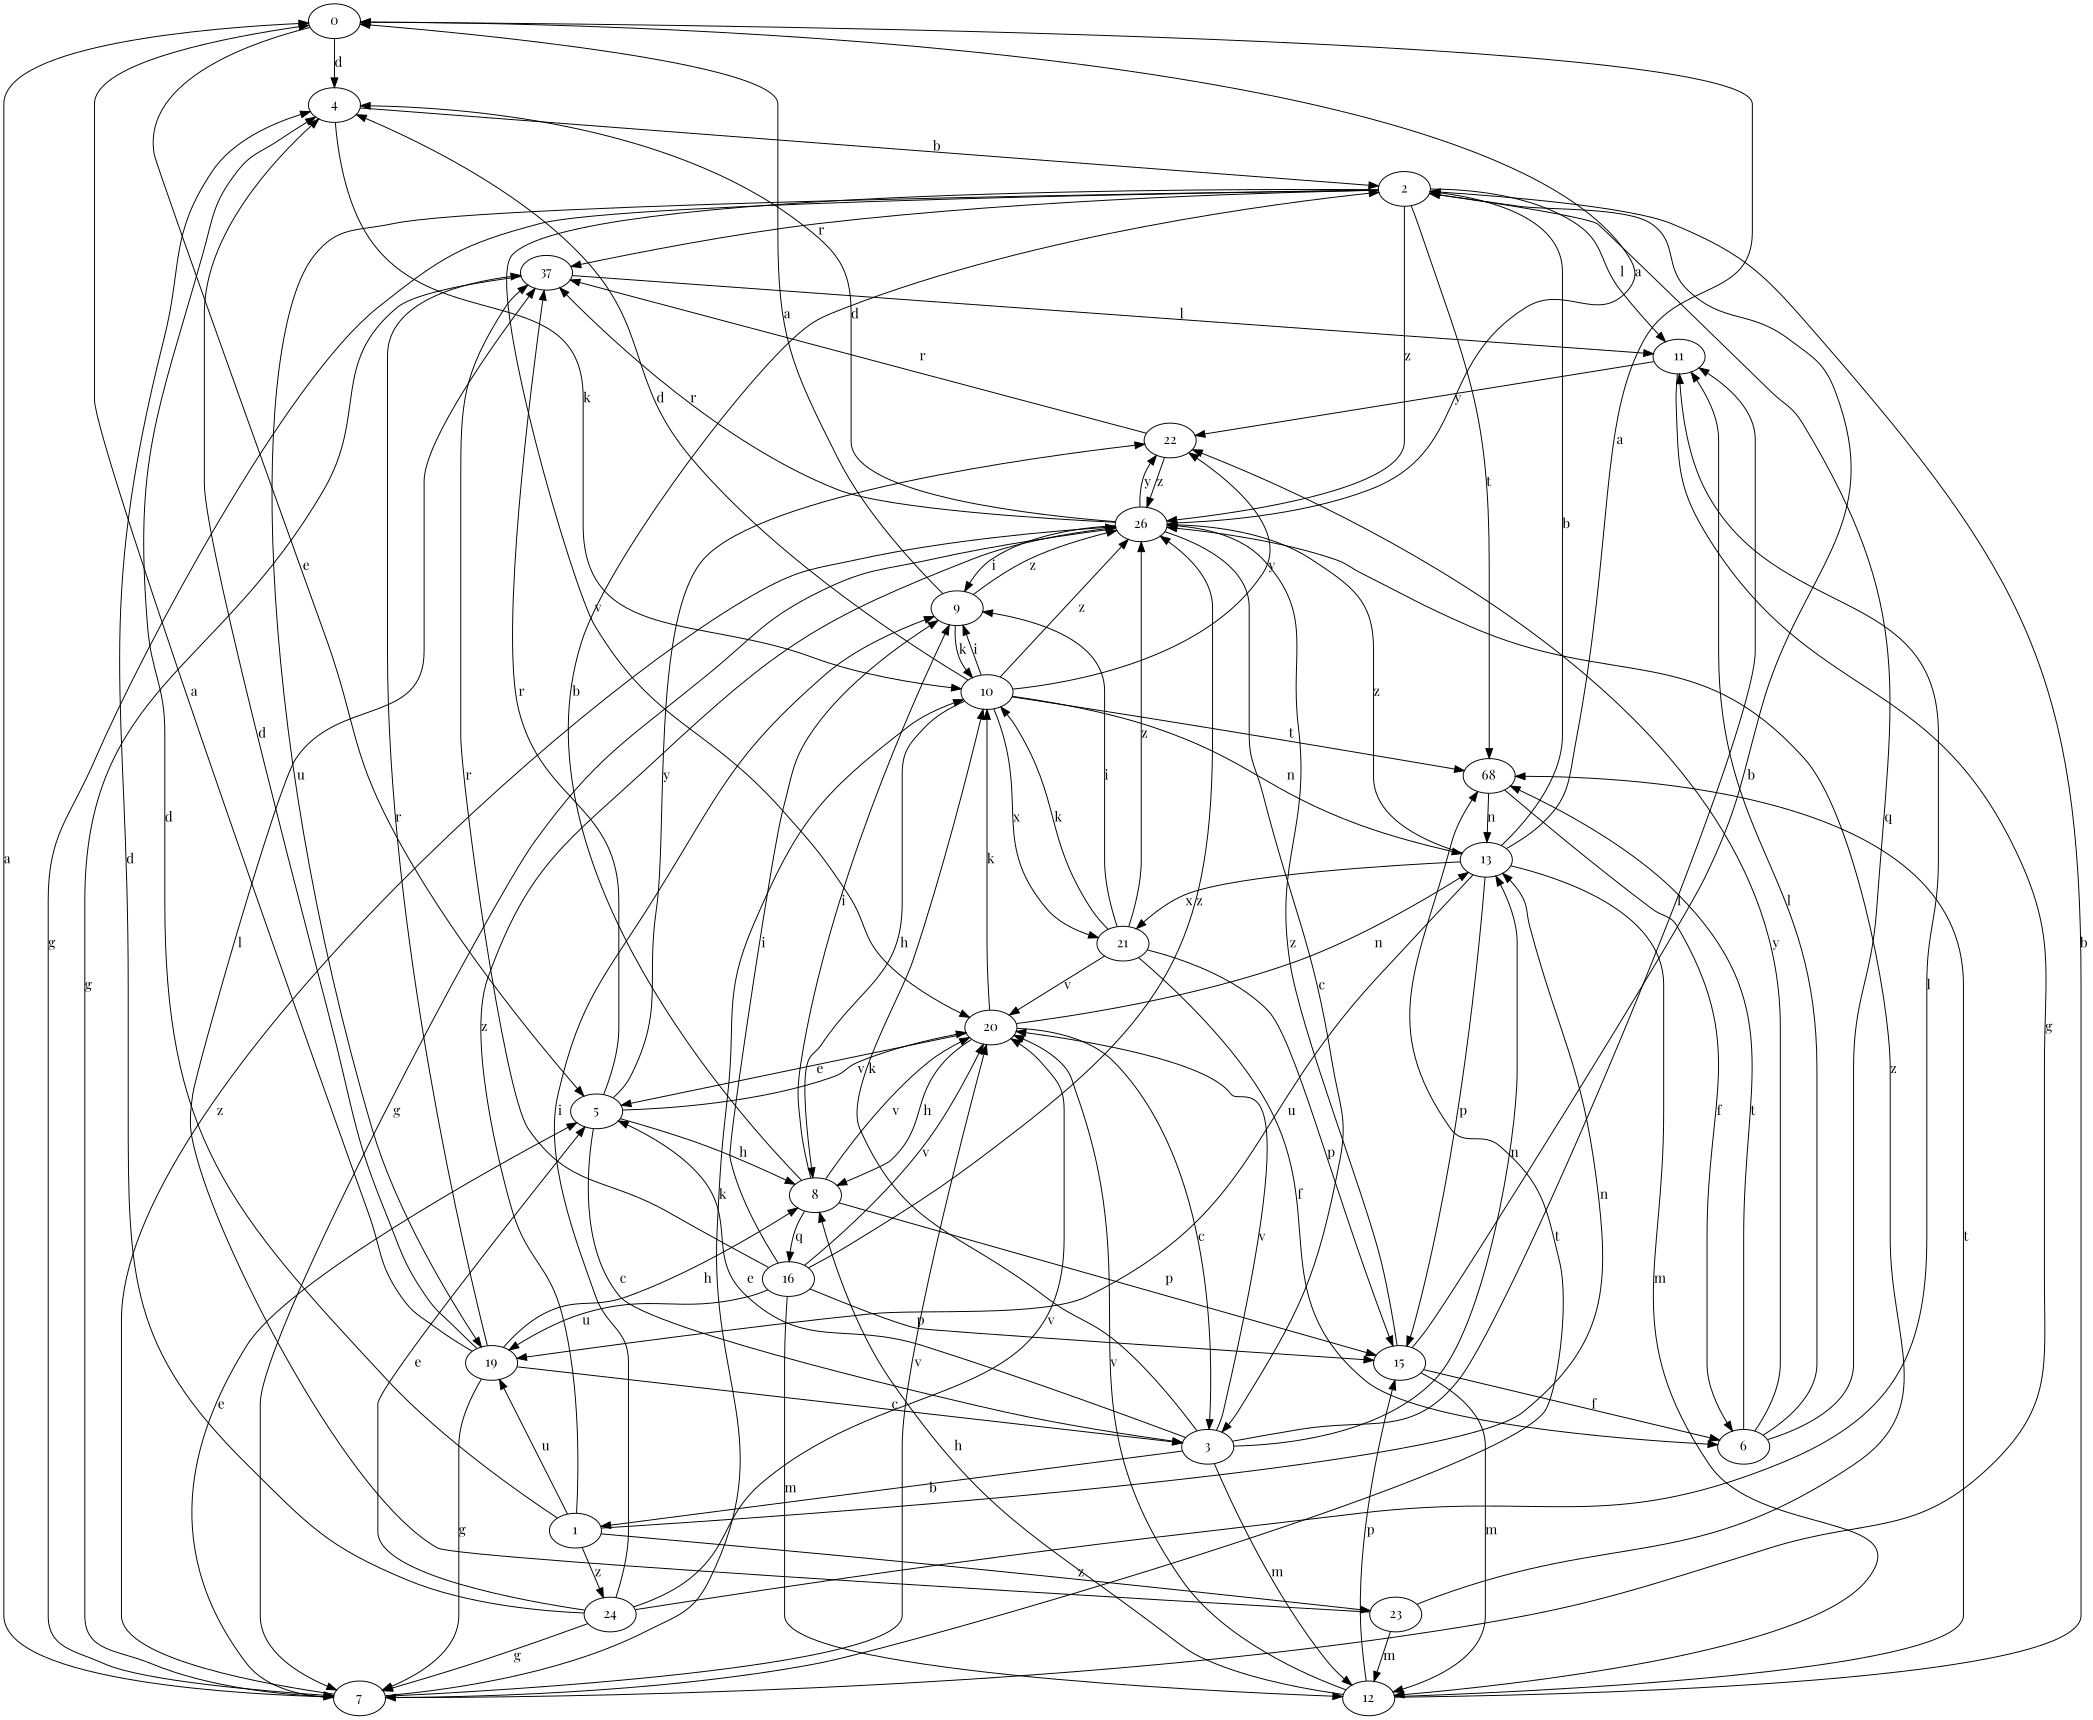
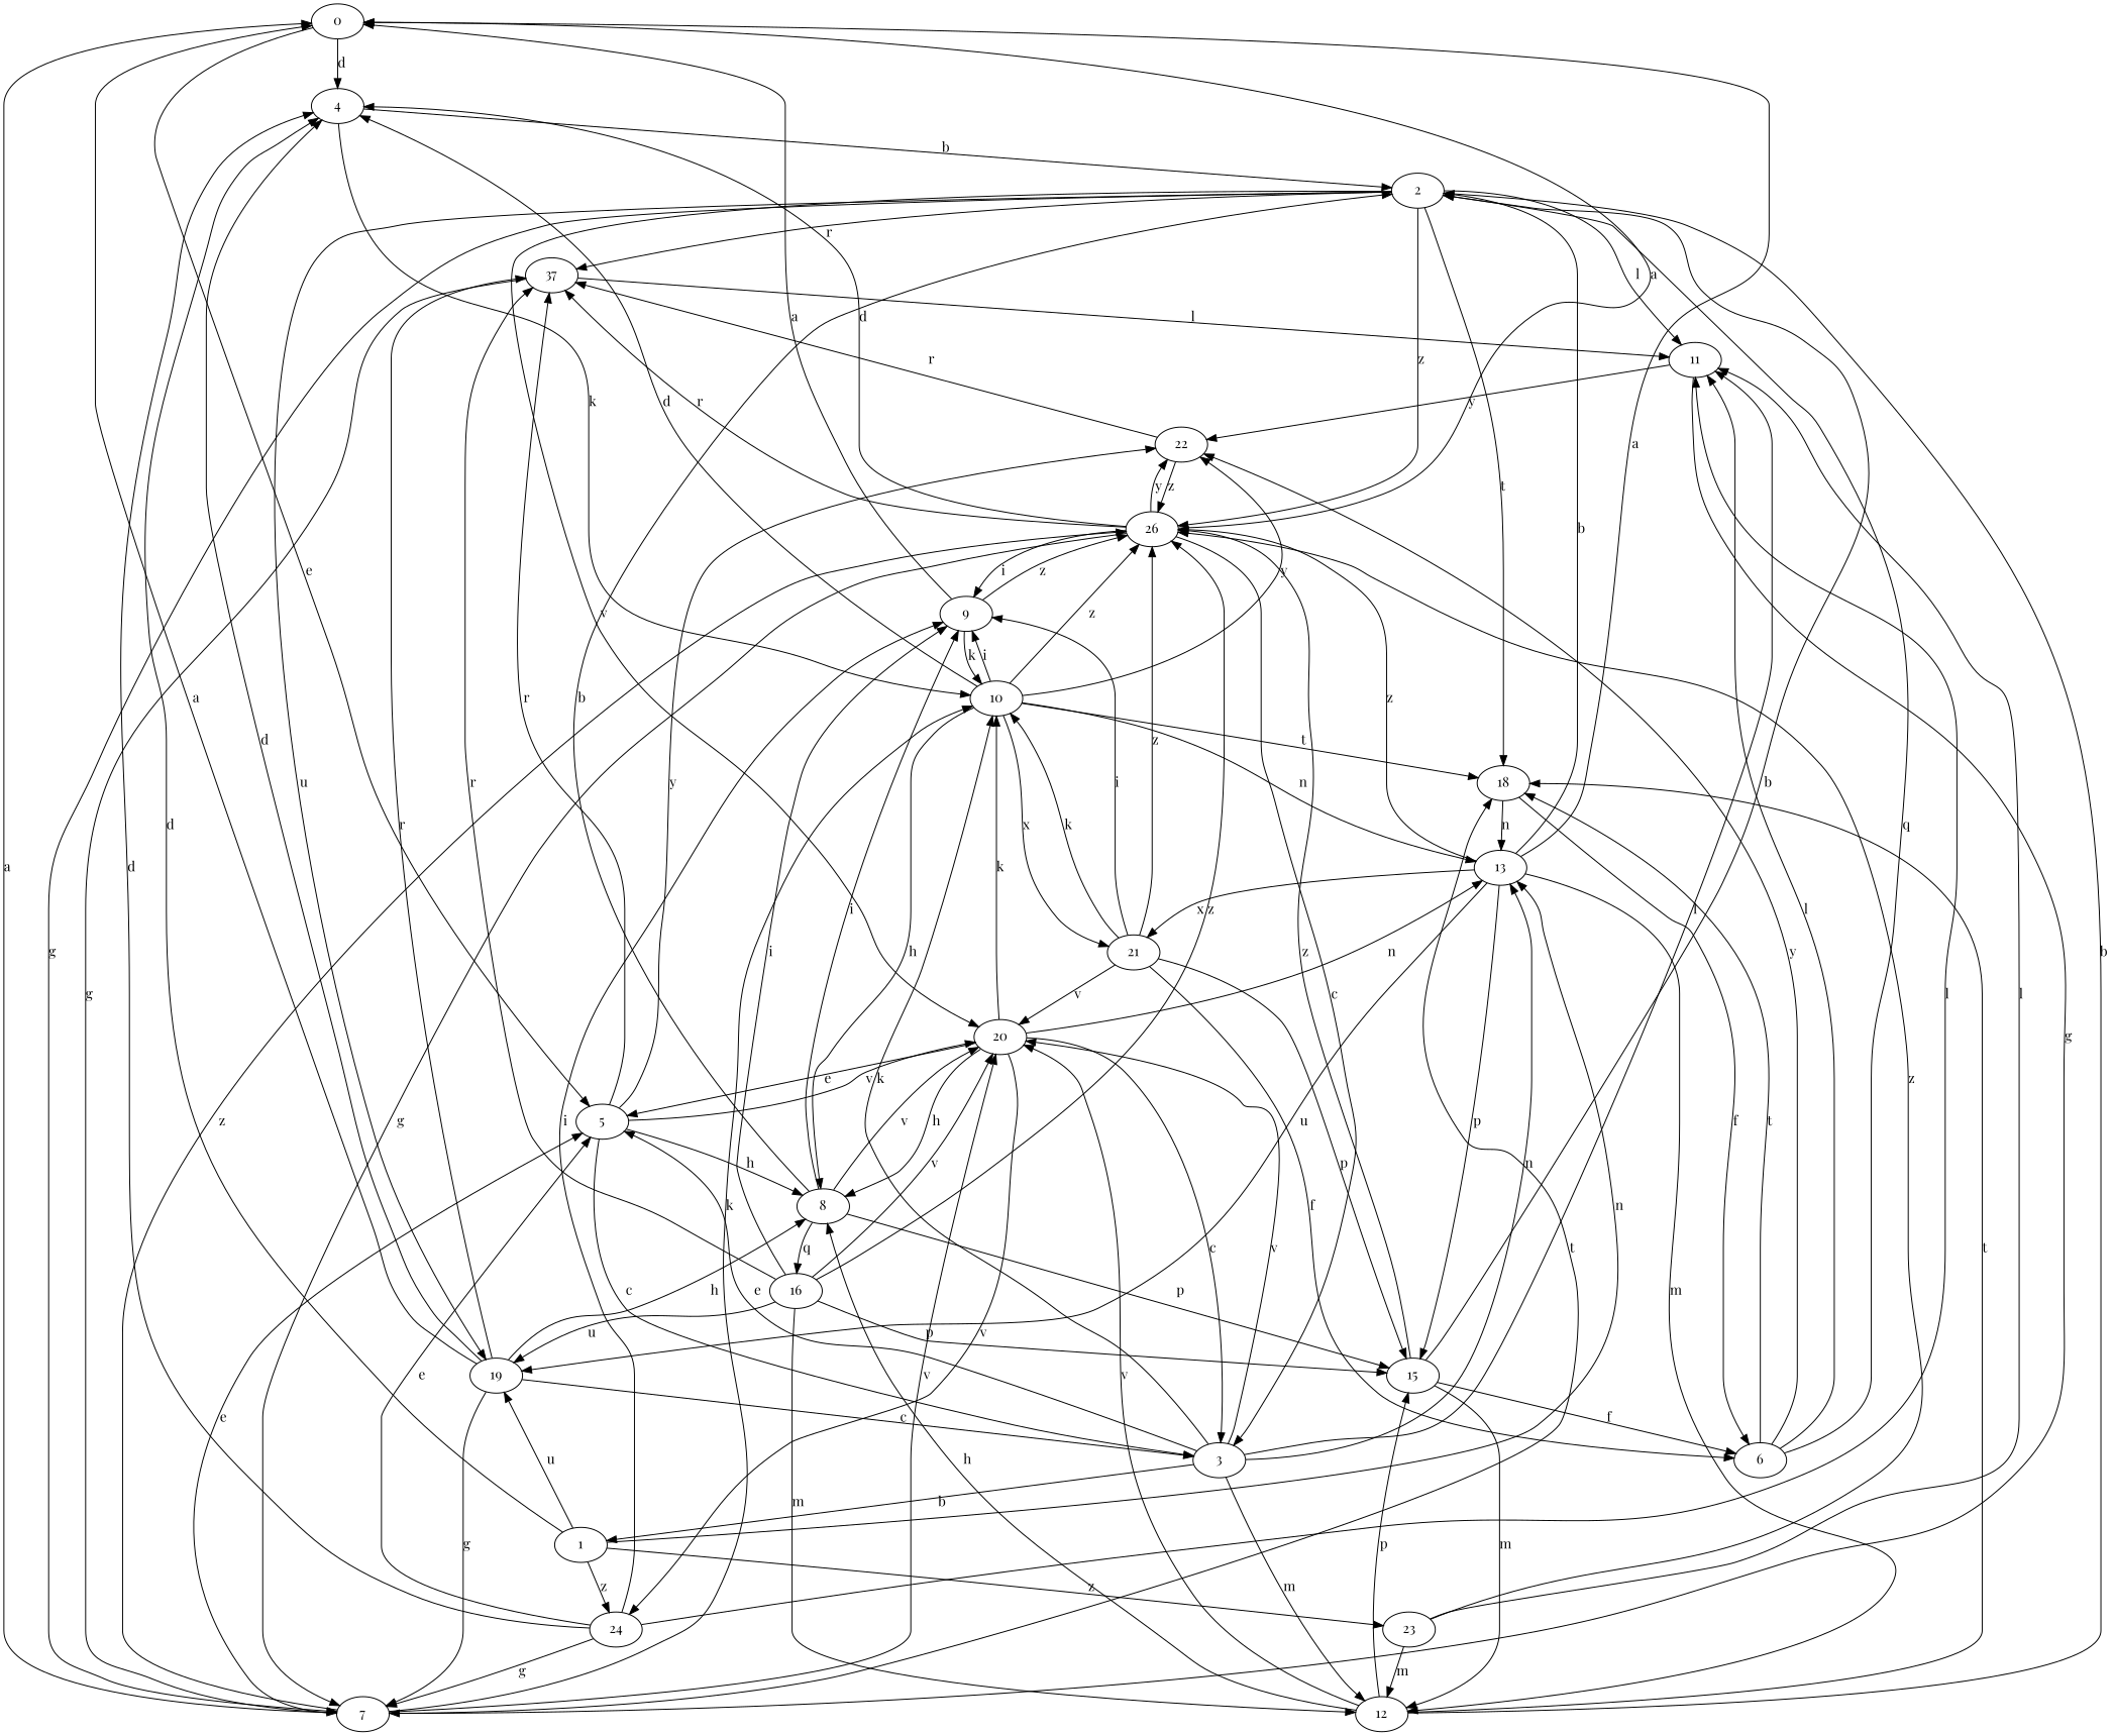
  strict digraph {
    fontname="Playfair Display"
    node [fontname="Playfair Display"]
    edge [fontname="Playfair Display"]
    0
    4
    5
    2
    10
    n6 [label=37]
    20
    3
    8
    22
    1
    13
    23
    24
    26
    19
    12
    15
    21
    11
    7
    9
-   18 [label=68]
+   18
    6
    16
    0 -> 4 [label=d]
    0 -> 5 [label=e]
    4 -> 2 [label=b]
    4 -> 10 [label=k]
    5 -> n6 [label=r]
    5 -> 20 [label=v]
    5 -> 3 [label=c]
    5 -> 8 [label=h]
    5 -> 22 [label=y]
    2 -> n6 [label=r]
    2 -> 20 [label=v]
    2 -> 26 [label=z]
    2 -> 19 [label=u]
    2 -> 11 [label=l]
    2 -> 7 [label=g]
    2 -> 18 [label=t]
    10 -> 4 [label=d]
    10 -> 8 [label=h]
    10 -> 22 [label=y]
    10 -> 13 [label=n]
    10 -> 26 [label=z]
    10 -> 21 [label=x]
    10 -> 9 [label=i]
    10 -> 18 [label=t]
    n6 -> 11 [label=l]
    n6 -> 7 [label=g]
    20 -> 5 [label=e]
    20 -> 10 [label=k]
    20 -> 3 [label=c]
    20 -> 8 [label=h]
    20 -> 13 [label=n]
    3 -> 5 [label=e]
    3 -> 10 [label=k]
    3 -> 20 [label=v]
    3 -> 1 [label=b]
    3 -> 13 [label=n]
    3 -> 12 [label=m]
    3 -> 11 [label=l]
    8 -> 2 [label=b]
    8 -> 20 [label=v]
    8 -> 15 [label=p]
    8 -> 9 [label=i]
    8 -> 16 [label=q]
    22 -> n6 [label=r]
    22 -> 26 [label=z]
    1 -> 4 [label=d]
    1 -> 13 [label=n]
    1 -> 23 [label=z]
    1 -> 24 [label=z]
-   1 -> 26 [label=z]
    1 -> 19 [label=u]
    13 -> 0 [label=a]
    13 -> 2 [label=b]
    13 -> 26 [label=z]
    13 -> 19 [label=u]
    13 -> 12 [label=m]
    13 -> 15 [label=p]
    13 -> 21 [label=x]
    23 -> 26 [label=z]
    23 -> 12 [label=m]
-   23 -> n6 [label=l]
+   23 -> 11 [label=l]
    24 -> 4 [label=d]
    24 -> 5 [label=e]
-   24 -> 20 [label=v]
+   20 -> 24 [label=v]
    24 -> 11 [label=l]
    24 -> 7 [label=g]
    24 -> 9 [label=i]
    26 -> 0 [label=a]
    26 -> 4 [label=d]
    26 -> n6 [label=r]
    26 -> 3 [label=c]
    26 -> 22 [label=y]
    26 -> 7 [label=g]
    26 -> 9 [label=i]
    19 -> 0 [label=a]
    19 -> 4 [label=d]
    19 -> n6 [label=r]
    19 -> 3 [label=c]
    19 -> 8 [label=h]
    19 -> 7 [label=g]
    12 -> 2 [label=b]
    12 -> 20 [label=v]
    12 -> 8 [label=h]
    12 -> 15 [label=p]
    12 -> 18 [label=t]
    15 -> 2 [label=b]
    15 -> 26 [label=z]
    15 -> 12 [label=m]
    15 -> 6 [label=f]
    21 -> 10 [label=k]
    21 -> 20 [label=v]
    21 -> 26 [label=z]
    21 -> 15 [label=p]
    21 -> 9 [label=i]
    21 -> 6 [label=f]
    11 -> 22 [label=y]
    11 -> 7 [label=g]
    7 -> 0 [label=a]
    7 -> 5 [label=e]
    7 -> 10 [label=k]
    7 -> 20 [label=v]
    7 -> 26 [label=z]
    7 -> 18 [label=t]
    9 -> 0 [label=a]
    9 -> 10 [label=k]
    9 -> 26 [label=z]
    18 -> 13 [label=n]
    18 -> 6 [label=f]
    6 -> 2 [label=q]
    6 -> 22 [label=y]
    6 -> 11 [label=l]
    6 -> 18 [label=t]
    16 -> n6 [label=r]
    16 -> 20 [label=v]
    16 -> 26 [label=z]
    16 -> 19 [label=u]
    16 -> 12 [label=m]
    16 -> 15 [label=p]
    16 -> 9 [label=i]
  }
